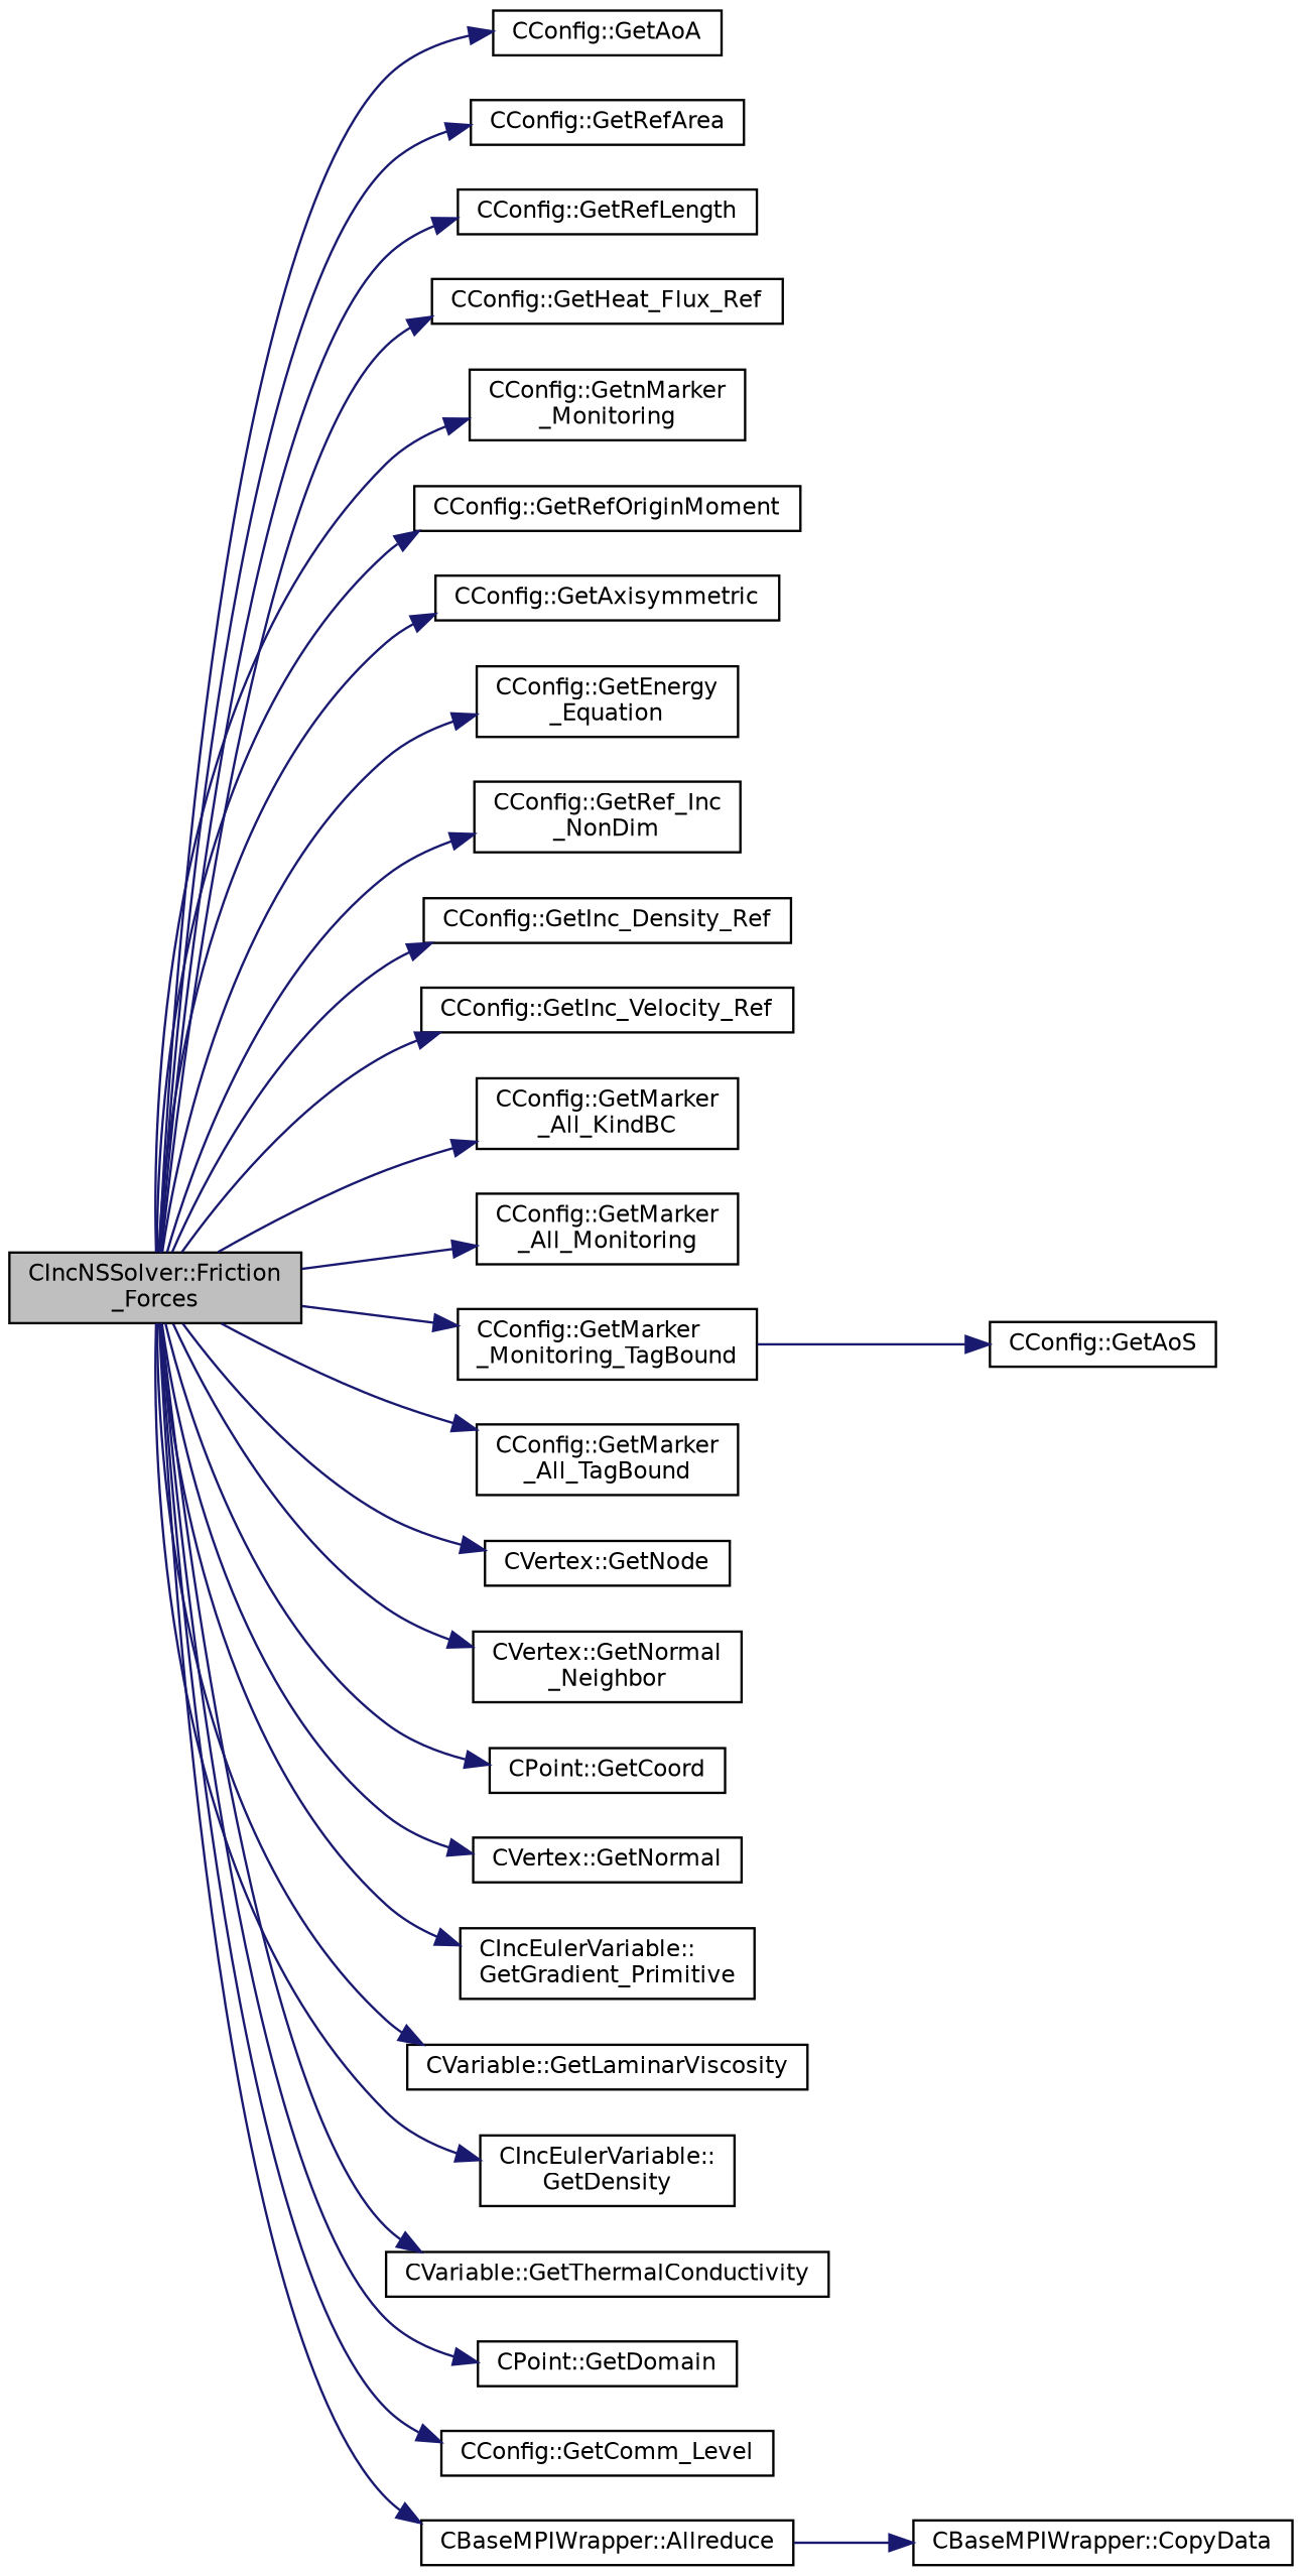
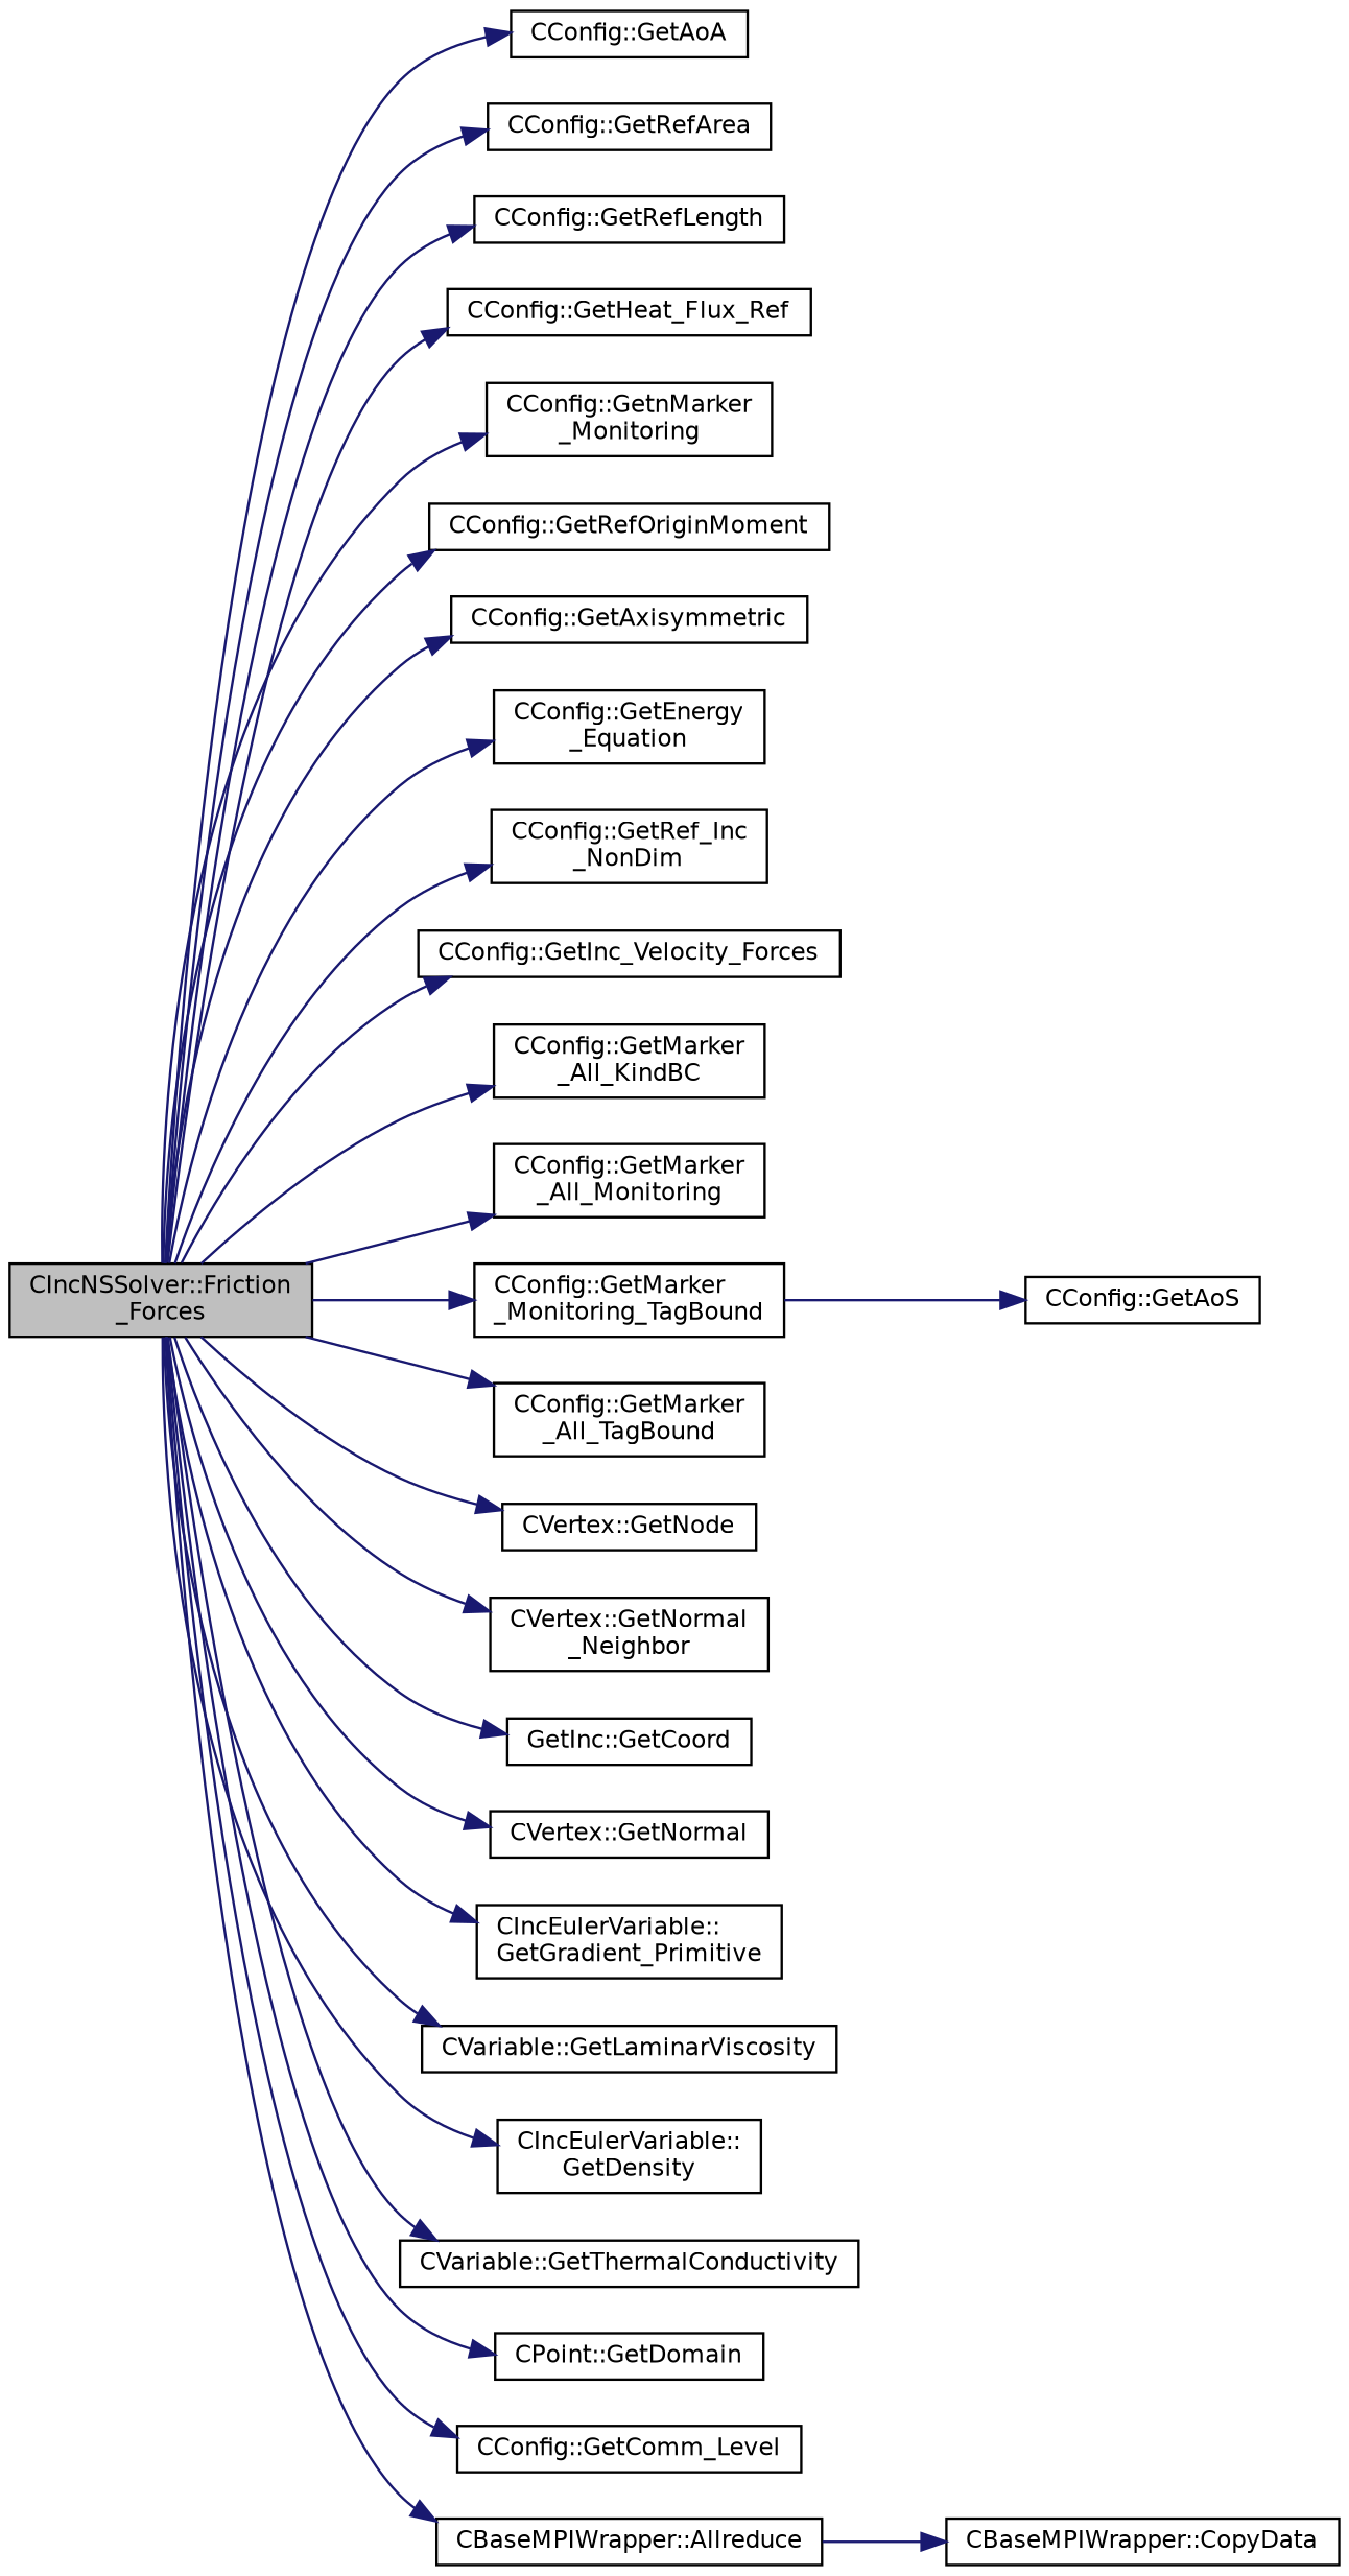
  digraph {
    rankdir=LR
    node [color=black fillcolor=white fontname=Helvetica fontsize=10 shape=record style=filled]
    edge [color=midnightblue fontname=Helvetica fontsize=10 labelfontname=Helvetica labelfontsize=10 style=solid]
    n1 [fillcolor=grey75 fontcolor=black height=0.2 label="CIncNSSolver::Friction\l_Forces" width=0.4]
    n2 [height=0.2 label="CConfig::GetAoA" width=0.4]
    n3 [height=0.2 label="CConfig::GetRefArea" width=0.4]
    n4 [height=0.2 label="CConfig::GetRefLength" width=0.4]
    n5 [height=0.2 label="CConfig::GetHeat_Flux_Ref" width=0.4]
    n6 [height=0.2 label="CConfig::GetnMarker\l_Monitoring" width=0.4]
    n7 [height=0.2 label="CConfig::GetRefOriginMoment" width=0.4]
    n8 [height=0.2 label="CConfig::GetAxisymmetric" width=0.4]
    n9 [height=0.2 label="CConfig::GetEnergy\l_Equation" width=0.4]
    n10 [height=0.2 label="CConfig::GetRef_Inc\l_NonDim" width=0.4]
-   n11 [height=0.2 label="CConfig::GetInc_Density_Ref" width=0.4]
-   n12 [height=0.2 label="CConfig::GetInc_Velocity_Ref" width=0.4]
+   n12 [height=0.2 label="CConfig::GetInc_Velocity_Forces" width=0.4]
    n13 [height=0.2 label="CConfig::GetMarker\l_All_KindBC" width=0.4]
    n14 [height=0.2 label="CConfig::GetMarker\l_All_Monitoring" width=0.4]
    n15 [height=0.2 label="CConfig::GetMarker\l_Monitoring_TagBound" width=0.4]
    n16 [height=0.2 label="CConfig::GetMarker\l_All_TagBound" width=0.4]
    n17 [height=0.2 label="CVertex::GetNode" width=0.4]
    n18 [height=0.2 label="CVertex::GetNormal\l_Neighbor" width=0.4]
-   n19 [height=0.2 label="CPoint::GetCoord" width=0.4]
+   n19 [height=0.2 label="GetInc::GetCoord" width=0.4]
    n20 [height=0.2 label="CVertex::GetNormal" width=0.4]
    n21 [height=0.2 label="CIncEulerVariable::\lGetGradient_Primitive" width=0.4]
    n22 [height=0.2 label="CVariable::GetLaminarViscosity" width=0.4]
    n23 [height=0.2 label="CIncEulerVariable::\lGetDensity" width=0.4]
    n24 [height=0.2 label="CVariable::GetThermalConductivity" width=0.4]
    n25 [height=0.2 label="CPoint::GetDomain" width=0.4]
    n26 [height=0.2 label="CConfig::GetComm_Level" width=0.4]
    n27 [height=0.2 label="CBaseMPIWrapper::Allreduce" width=0.4]
    n28 [height=0.2 label="CConfig::GetAoS" width=0.4]
    n29 [height=0.2 label="CBaseMPIWrapper::CopyData" width=0.4]
    n1 -> n2
    n1 -> n3
    n1 -> n4
    n1 -> n5
    n1 -> n6
    n1 -> n7
    n1 -> n8
    n1 -> n9
    n1 -> n10
-   n1 -> n11
    n1 -> n12
    n1 -> n13
    n1 -> n14
    n1 -> n15
    n1 -> n16
    n1 -> n17
    n1 -> n18
    n1 -> n19
    n1 -> n20
    n1 -> n21
    n1 -> n22
    n1 -> n23
    n1 -> n24
    n1 -> n25
    n1 -> n26
    n1 -> n27
    n15 -> n28
    n27 -> n29
  }
